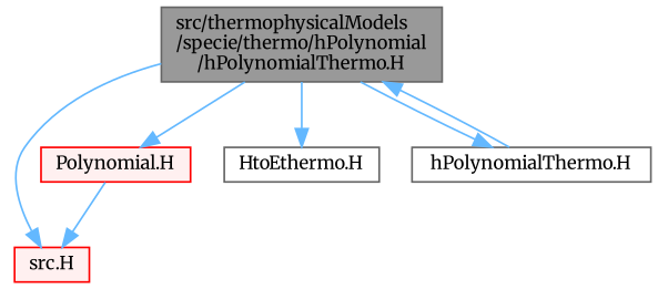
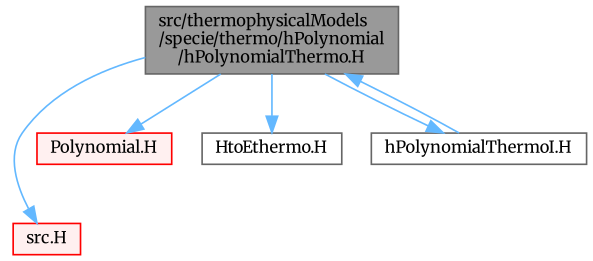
  digraph {
    fontname=Merriweather
    node [color=red fillcolor="#FFF0F0" fontname=Merriweather fontsize=10 shape=box style=filled]
    edge [color=steelblue1 fontname=Merriweather fontsize=10 labelfontname=Helvetica labelfontsize=10 style=solid]
    n1 [color=gray40 fillcolor=grey60 fontcolor=black height=0.2 label="src/thermophysicalModels\l/specie/thermo/hPolynomial\l/hPolynomialThermo.H" width=0.4]
    n2 [height=0.2 label="src.H" width=0.4]
    n3 [height=0.2 label="Polynomial.H" width=0.4]
    n4 [color=grey40 fillcolor=white height=0.2 label="HtoEthermo.H" width=0.4]
-   n5 [color=grey40 fillcolor=white height=0.2 label="hPolynomialThermo.H" width=0.4]
+   n5 [color=grey40 fillcolor=white height=0.2 label="hPolynomialThermoI.H" width=0.4]
    n1 -> n2
    n1 -> n3
    n1 -> n4
    n1 -> n5
-   n3 -> n2
    n5 -> n1
  }
